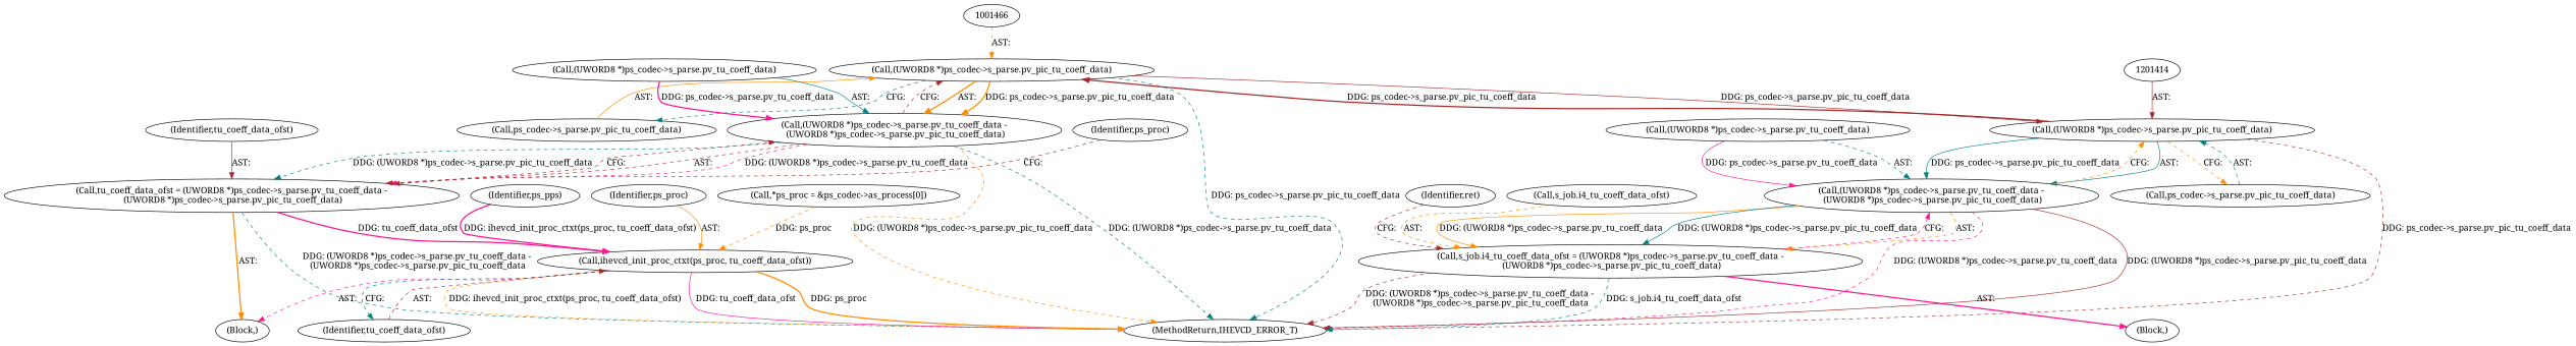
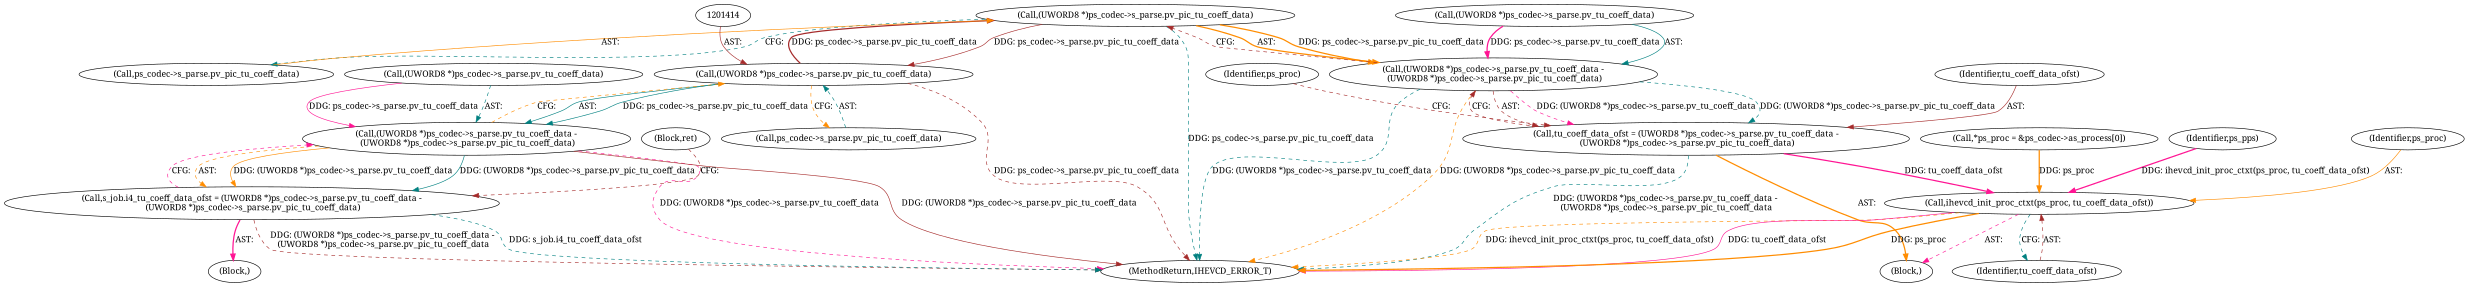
  digraph {
    fontname="Noto Serif"
    node [fontname="Noto Serif"]
    edge [color=darkorange fontname="Noto Serif" style=dashed]
    n1 [label="(Call,(UWORD8 *)ps_codec->s_parse.pv_pic_tu_coeff_data)"]
    n2 [label="(Call,(UWORD8 *)ps_codec->s_parse.pv_pic_tu_coeff_data)"]
    n3 [label="(Call,(UWORD8 *)ps_codec->s_parse.pv_tu_coeff_data -\n (UWORD8 *)ps_codec->s_parse.pv_pic_tu_coeff_data)"]
    n4 [label="(Call,ps_codec->s_parse.pv_pic_tu_coeff_data)"]
    n5 [label="(MethodReturn,IHEVCD_ERROR_T)"]
    n6 [label="(Call,(UWORD8 *)ps_codec->s_parse.pv_tu_coeff_data -\n (UWORD8 *)ps_codec->s_parse.pv_pic_tu_coeff_data)"]
    n7 [label="(Call,ps_codec->s_parse.pv_pic_tu_coeff_data)"]
    n8 [label="(Call,tu_coeff_data_ofst = (UWORD8 *)ps_codec->s_parse.pv_tu_coeff_data -\n (UWORD8 *)ps_codec->s_parse.pv_pic_tu_coeff_data)"]
    n9 [label="(Call,s_job.i4_tu_coeff_data_ofst = (UWORD8 *)ps_codec->s_parse.pv_tu_coeff_data -\n (UWORD8 *)ps_codec->s_parse.pv_pic_tu_coeff_data)"]
    n10 [label="(Block,)"]
    n11 [label="(Call,ihevcd_init_proc_ctxt(ps_proc, tu_coeff_data_ofst))"]
    n12 [label="(Block,)"]
    n13 [label="(Identifier,tu_coeff_data_ofst)"]
    n14 [label="(Identifier,ps_pps)"]
    n15 [label="(Call,(UWORD8 *)ps_codec->s_parse.pv_tu_coeff_data)"]
    n16 [label="(Call,(UWORD8 *)ps_codec->s_parse.pv_tu_coeff_data)"]
-   n17 [label="(Call,s_job.i4_tu_coeff_data_ofst)"]
    n18 [label="(Identifier,tu_coeff_data_ofst)"]
    n19 [label="(Identifier,ps_proc)"]
    n20 [label="(Identifier,ps_proc)"]
-   n21 [label="(Identifier,ret)"]
+   n21 [label="(Block,ret)"]
    n22 [label="(Call,*ps_proc = &ps_codec->as_process[0])"]
-   1001466
    n24 [label=1201414]
    n1 -> n2 [color=brown label="DDG: ps_codec->s_parse.pv_pic_tu_coeff_data" style=solid]
    n1 -> n3 [label="AST: " style=bold]
    n1 -> n3 [label="DDG: ps_codec->s_parse.pv_pic_tu_coeff_data" style=bold]
    n1 -> n4 [color=teal label="CFG: "]
    n1 -> n5 [color=teal label="DDG: ps_codec->s_parse.pv_pic_tu_coeff_data"]
    n2 -> n1 [color=brown label="DDG: ps_codec->s_parse.pv_pic_tu_coeff_data" style=bold]
    n2 -> n5 [color=brown label="DDG: ps_codec->s_parse.pv_pic_tu_coeff_data"]
    n2 -> n6 [color=teal label="AST: " style=solid]
    n2 -> n6 [color=teal label="DDG: ps_codec->s_parse.pv_pic_tu_coeff_data" style=solid]
    n2 -> n7 [label="CFG: "]
    n3 -> n1 [color=brown label="CFG: "]
    n3 -> n5 [color=teal label="DDG: (UWORD8 *)ps_codec->s_parse.pv_tu_coeff_data"]
    n3 -> n5 [label="DDG: (UWORD8 *)ps_codec->s_parse.pv_pic_tu_coeff_data"]
    n3 -> n8 [color=brown label="AST: "]
    n3 -> n8 [color=deeppink label="DDG: (UWORD8 *)ps_codec->s_parse.pv_tu_coeff_data"]
    n3 -> n8 [color=teal label="DDG: (UWORD8 *)ps_codec->s_parse.pv_pic_tu_coeff_data"]
    n4 -> n1 [label="AST: " style=solid]
    n6 -> n2 [label="CFG: "]
    n6 -> n5 [color=deeppink label="DDG: (UWORD8 *)ps_codec->s_parse.pv_tu_coeff_data"]
    n6 -> n5 [color=brown label="DDG: (UWORD8 *)ps_codec->s_parse.pv_pic_tu_coeff_data" style=solid]
    n6 -> n9 [label="AST: "]
    n6 -> n9 [label="DDG: (UWORD8 *)ps_codec->s_parse.pv_tu_coeff_data" style=solid]
    n6 -> n9 [color=teal label="DDG: (UWORD8 *)ps_codec->s_parse.pv_pic_tu_coeff_data" style=solid]
    n7 -> n2 [color=teal label="AST: "]
    n8 -> n3 [color=brown label="CFG: "]
    n8 -> n5 [color=teal label="DDG: (UWORD8 *)ps_codec->s_parse.pv_tu_coeff_data -\n (UWORD8 *)ps_codec->s_parse.pv_pic_tu_coeff_data"]
    n8 -> n11 [color=deeppink label="DDG: tu_coeff_data_ofst" style=bold]
    n8 -> n12 [label="AST: " style=bold]
    n9 -> n5 [color=brown label="DDG: (UWORD8 *)ps_codec->s_parse.pv_tu_coeff_data -\n (UWORD8 *)ps_codec->s_parse.pv_pic_tu_coeff_data"]
    n9 -> n5 [color=teal label="DDG: s_job.i4_tu_coeff_data_ofst"]
    n9 -> n6 [color=deeppink label="CFG: "]
    n9 -> n10 [color=deeppink label="AST: " style=bold]
    n11 -> n5 [label="DDG: ihevcd_init_proc_ctxt(ps_proc, tu_coeff_data_ofst)"]
    n11 -> n5 [color=deeppink label="DDG: tu_coeff_data_ofst" style=solid]
    n11 -> n5 [label="DDG: ps_proc" style=bold]
    n11 -> n12 [color=deeppink label="AST: "]
    n11 -> n13 [color=teal label="CFG: "]
    n13 -> n11 [color=brown label="AST: "]
    n14 -> n11 [color=deeppink label="DDG: ihevcd_init_proc_ctxt(ps_proc, tu_coeff_data_ofst)" style=bold]
    n15 -> n6 [color=teal label="AST: "]
    n15 -> n6 [color=deeppink label="DDG: ps_codec->s_parse.pv_tu_coeff_data" style=solid]
    n16 -> n3 [color=teal label="AST: " style=solid]
    n16 -> n3 [color=deeppink label="DDG: ps_codec->s_parse.pv_tu_coeff_data" style=bold]
-   n17 -> n9 [label="AST: "]
    n18 -> n8 [color=brown label="AST: " style=solid]
    n19 -> n11 [label="AST: " style=solid]
    n20 -> n8 [color=brown label="CFG: "]
    n21 -> n9 [color=brown label="CFG: "]
-   n22 -> n11 [label="DDG: ps_proc"]
-   1001466 -> n1 [label="AST: "]
+   n22 -> n11 [label="DDG: ps_proc" style=bold]
    n24 -> n2 [color=brown label="AST: " style=solid]
  }
